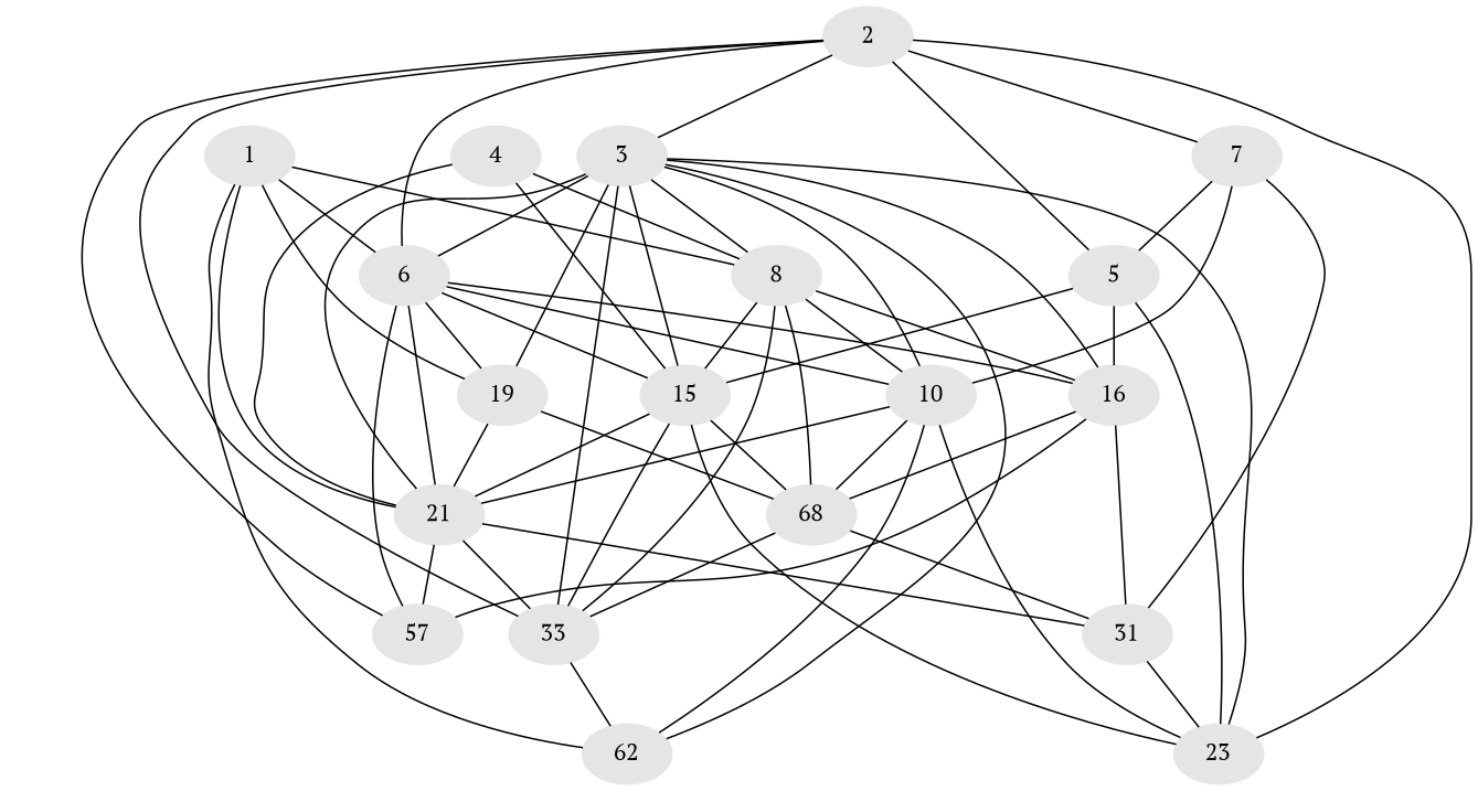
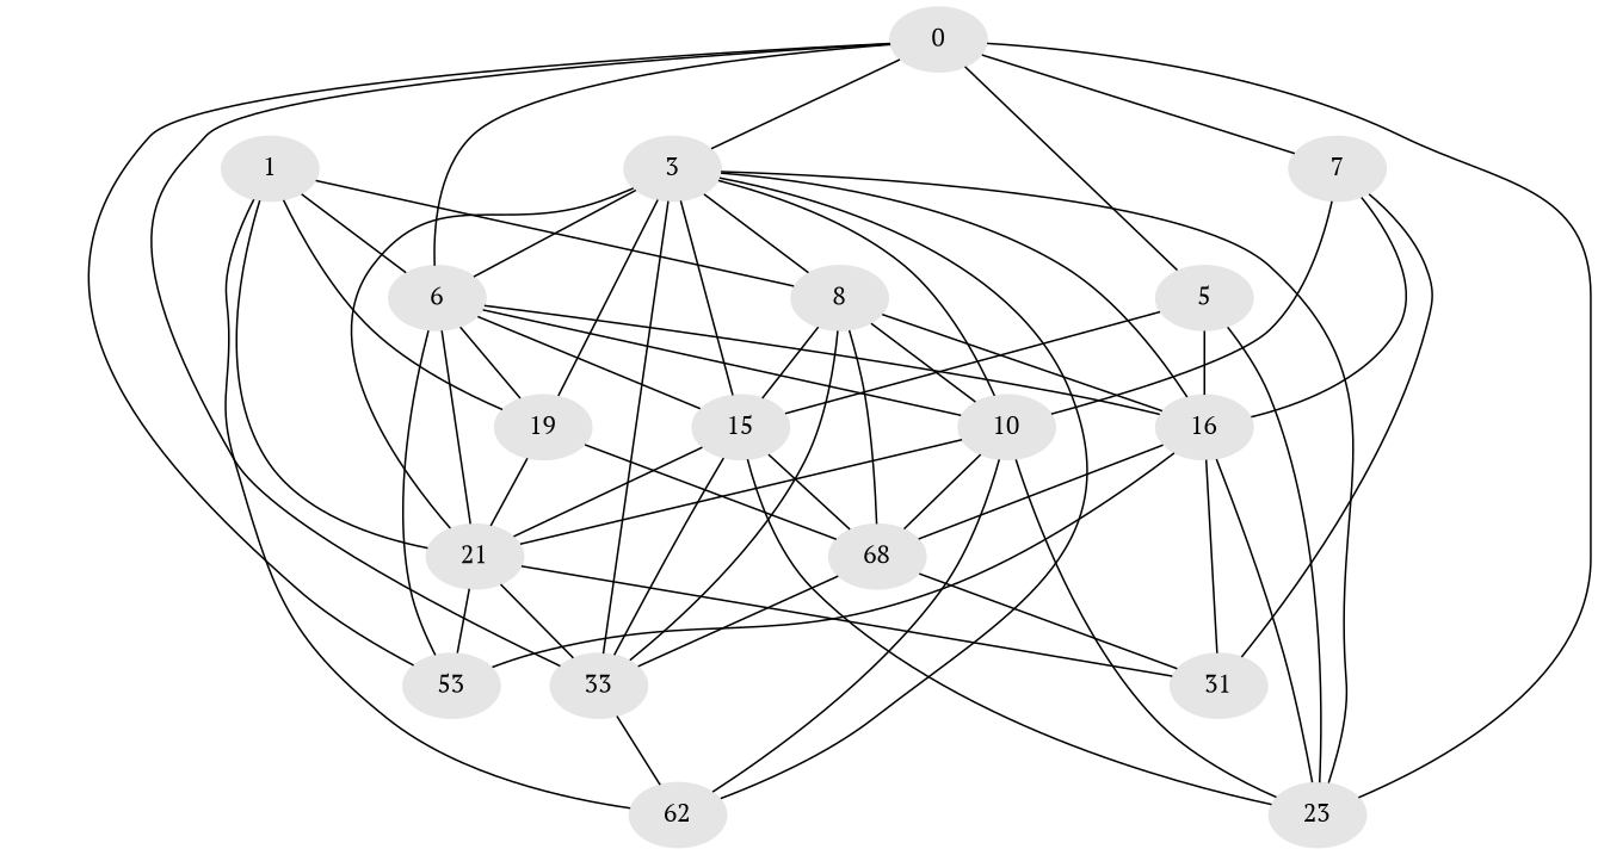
  graph {
    fontname="PT Serif"
    node [color=gray90 fontname="PT Serif" style=filled]
    edge [fontname="PT Serif"]
    1 [super="+61"]
    6 [super="+63+20"]
    8 [super="+11+14+45"]
    19 [super="+32+44"]
    21 [super="+22+62+25+30"]
    n6 [label=62]
-   53 [label=57]
+   53
    10 [super="+29+36"]
    15 [super="+41+40+17+37"]
    16 [super="+38+60+56"]
    33 [super="+65+49"]
    n12 [label=68 super="+58+48+57+55"]
    31
-   2 [super="+18"]
+   2 [super="+18" label=0]
    3 [super="+52+9+13"]
    5 [super="+64"]
    7 [super="+35"]
    23 [super="+43"]
-   4
    1 -- 6 [weight=2]
    1 -- 8
    1 -- 19
    1 -- 21
    1 -- n6
    6 -- 19
    6 -- 21 [weight=2]
    6 -- 53
    6 -- 10
    6 -- 15
    6 -- 16
    8 -- 10
    8 -- 15
    8 -- 16 [weight=2]
    8 -- 33
    8 -- n12
    19 -- 21 [weight=2]
    19 -- n12
    21 -- 53
    21 -- 33
    21 -- 31
    10 -- 21
    10 -- n6
    10 -- n12
    10 -- 23
    15 -- 21 [weight=2]
    15 -- 33
    15 -- n12 [weight=2]
    15 -- 23
    16 -- 53
    16 -- n12
    16 -- 31
-   31 -- 23
+   16 -- 23
    33 -- n6
    n12 -- 33
    n12 -- 31
    2 -- 6
    2 -- 53
    2 -- 33
    2 -- 3 [weight=2]
    2 -- 5 [weight=2]
    2 -- 7 [weight=2]
    2 -- 23
    3 -- 6 [weight=4]
    3 -- 8
    3 -- 19 [weight=2]
    3 -- 21 [weight=2]
    3 -- n6
    3 -- 10
    3 -- 15
    3 -- 16
    3 -- 33 [weight=2]
    3 -- 23
    5 -- 15 [weight=2]
    5 -- 16
    5 -- 23
    7 -- 10
-   7 -- 5
+   7 -- 16
    7 -- 31
-   4 -- 8
-   4 -- 21
-   4 -- 15
  }
